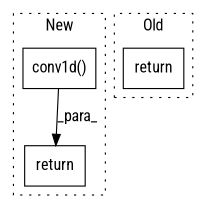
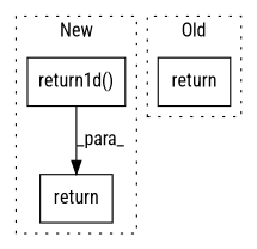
  digraph {
    fontname="Roboto Condensed"
    node [a=93 l=7 shape=box fontname="Roboto Condensed"]
-   n1 [a=75 l=219 label="conv1d()" s=18163]
+   n1 [a=75 l=219 label="return1d()" s=18163]
    n2 [label=return s=18156]
    n3 [label=return s=18179]
    subgraph cluster_1 {
      label=New
      style=dotted
      n1
      n2
    }
    subgraph cluster_2 {
      label=Old
      style=dotted
      n3
    }
    n1 -> n2 [label=_para_ fontname="Roboto Condensed"]
  }
